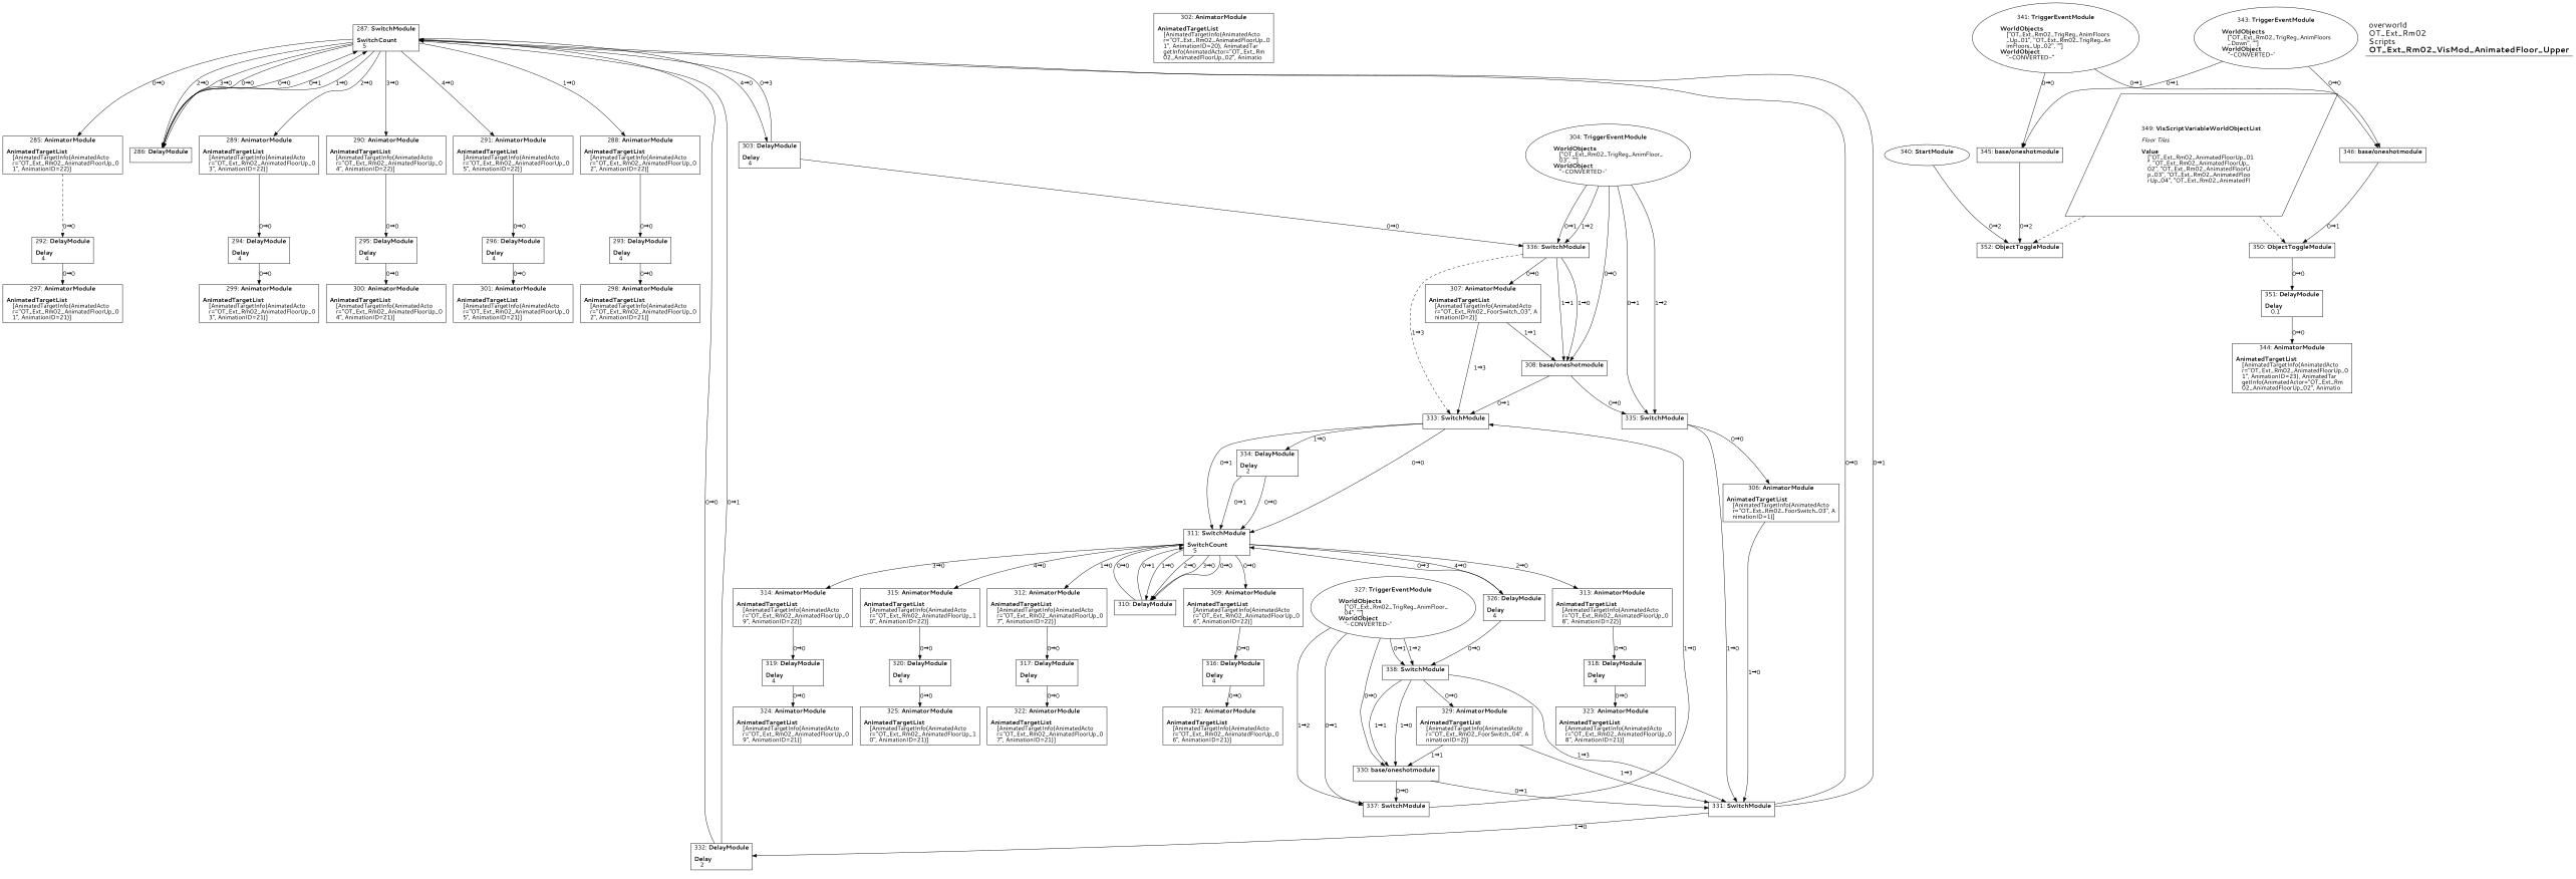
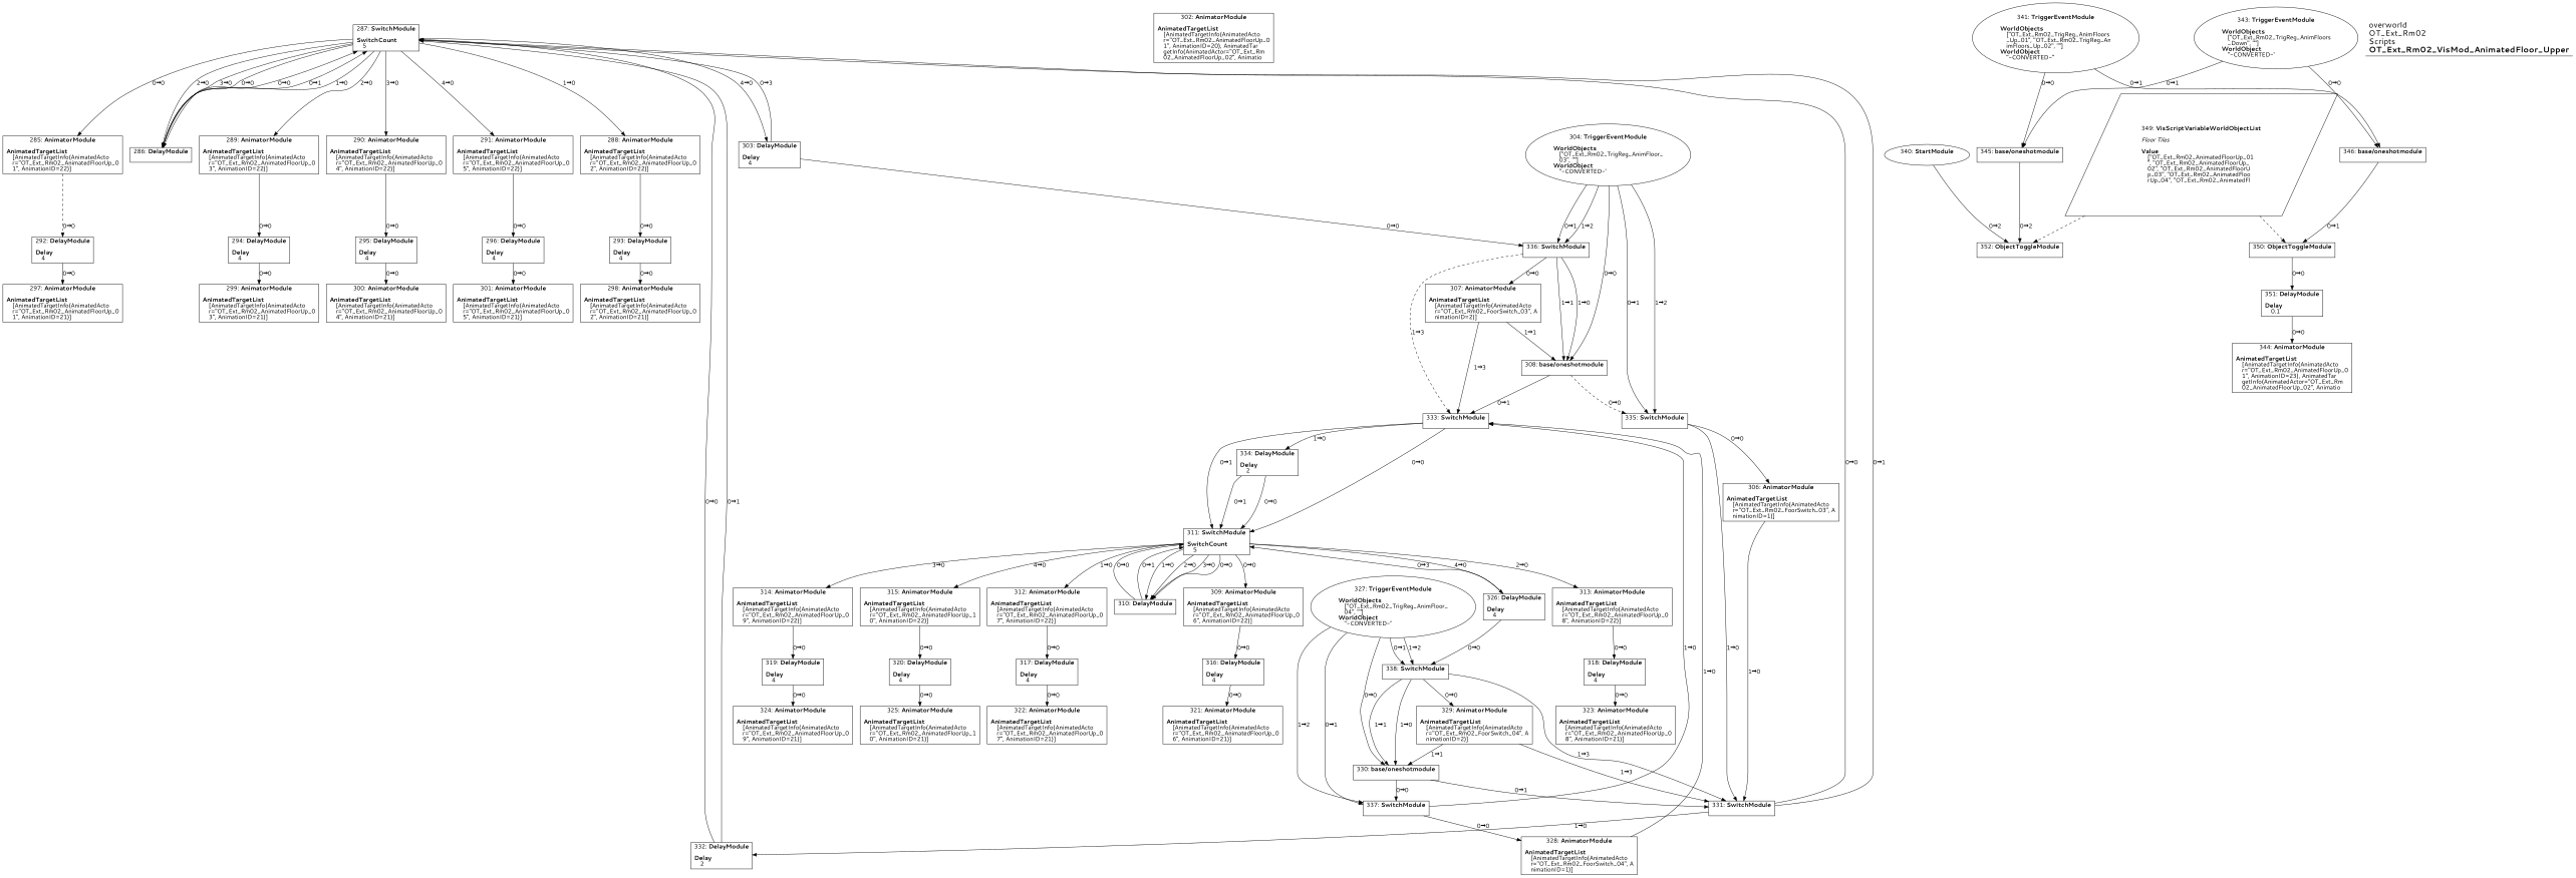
  digraph {
    fontname="Segoe UI"
    splines=spline
    node [fontname="Segoe UI" shape=box]
    edge [fontname="Segoe UI"]
    n1 [label=<285: <b>AnimatorModule</b><br/><br/><b>AnimatedTargetList</b><br align="left"/>    [AnimatedTargetInfo(AnimatedActo<br align="left"/>    r=&quot;OT_Ext_Rm02_AnimatedFloorUp_0<br align="left"/>    1&quot;, AnimationID=22)]<br align="left"/>>]
    n2 [label=<292: <b>DelayModule</b><br/><br/><b>Delay</b><br align="left"/>    4<br align="left"/>>]
    n3 [label=<297: <b>AnimatorModule</b><br/><br/><b>AnimatedTargetList</b><br align="left"/>    [AnimatedTargetInfo(AnimatedActo<br align="left"/>    r=&quot;OT_Ext_Rm02_AnimatedFloorUp_0<br align="left"/>    1&quot;, AnimationID=21)]<br align="left"/>>]
    n4 [label=<286: <b>DelayModule</b><br/><br/>>]
    n5 [label=<287: <b>SwitchModule</b><br/><br/><b>SwitchCount</b><br align="left"/>    5<br align="left"/>>]
    n6 [label=<289: <b>AnimatorModule</b><br/><br/><b>AnimatedTargetList</b><br align="left"/>    [AnimatedTargetInfo(AnimatedActo<br align="left"/>    r=&quot;OT_Ext_Rm02_AnimatedFloorUp_0<br align="left"/>    3&quot;, AnimationID=22)]<br align="left"/>>]
    n7 [label=<290: <b>AnimatorModule</b><br/><br/><b>AnimatedTargetList</b><br align="left"/>    [AnimatedTargetInfo(AnimatedActo<br align="left"/>    r=&quot;OT_Ext_Rm02_AnimatedFloorUp_0<br align="left"/>    4&quot;, AnimationID=22)]<br align="left"/>>]
    n8 [label=<291: <b>AnimatorModule</b><br/><br/><b>AnimatedTargetList</b><br align="left"/>    [AnimatedTargetInfo(AnimatedActo<br align="left"/>    r=&quot;OT_Ext_Rm02_AnimatedFloorUp_0<br align="left"/>    5&quot;, AnimationID=22)]<br align="left"/>>]
    n9 [label=<288: <b>AnimatorModule</b><br/><br/><b>AnimatedTargetList</b><br align="left"/>    [AnimatedTargetInfo(AnimatedActo<br align="left"/>    r=&quot;OT_Ext_Rm02_AnimatedFloorUp_0<br align="left"/>    2&quot;, AnimationID=22)]<br align="left"/>>]
    n10 [label=<303: <b>DelayModule</b><br/><br/><b>Delay</b><br align="left"/>    4<br align="left"/>>]
    n11 [label=<294: <b>DelayModule</b><br/><br/><b>Delay</b><br align="left"/>    4<br align="left"/>>]
    n12 [label=<295: <b>DelayModule</b><br/><br/><b>Delay</b><br align="left"/>    4<br align="left"/>>]
    n13 [label=<296: <b>DelayModule</b><br/><br/><b>Delay</b><br align="left"/>    4<br align="left"/>>]
    n14 [label=<293: <b>DelayModule</b><br/><br/><b>Delay</b><br align="left"/>    4<br align="left"/>>]
    n15 [label=<336: <b>SwitchModule</b><br/><br/>>]
    n16 [label=<299: <b>AnimatorModule</b><br/><br/><b>AnimatedTargetList</b><br align="left"/>    [AnimatedTargetInfo(AnimatedActo<br align="left"/>    r=&quot;OT_Ext_Rm02_AnimatedFloorUp_0<br align="left"/>    3&quot;, AnimationID=21)]<br align="left"/>>]
    n17 [label=<300: <b>AnimatorModule</b><br/><br/><b>AnimatedTargetList</b><br align="left"/>    [AnimatedTargetInfo(AnimatedActo<br align="left"/>    r=&quot;OT_Ext_Rm02_AnimatedFloorUp_0<br align="left"/>    4&quot;, AnimationID=21)]<br align="left"/>>]
    n18 [label=<301: <b>AnimatorModule</b><br/><br/><b>AnimatedTargetList</b><br align="left"/>    [AnimatedTargetInfo(AnimatedActo<br align="left"/>    r=&quot;OT_Ext_Rm02_AnimatedFloorUp_0<br align="left"/>    5&quot;, AnimationID=21)]<br align="left"/>>]
    n19 [label=<298: <b>AnimatorModule</b><br/><br/><b>AnimatedTargetList</b><br align="left"/>    [AnimatedTargetInfo(AnimatedActo<br align="left"/>    r=&quot;OT_Ext_Rm02_AnimatedFloorUp_0<br align="left"/>    2&quot;, AnimationID=21)]<br align="left"/>>]
    n20 [label=<308: <b>base/oneshotmodule</b><br/><br/>>]
    n21 [label=<307: <b>AnimatorModule</b><br/><br/><b>AnimatedTargetList</b><br align="left"/>    [AnimatedTargetInfo(AnimatedActo<br align="left"/>    r=&quot;OT_Ext_Rm02_FoorSwitch_03&quot;, A<br align="left"/>    nimationID=2)]<br align="left"/>>]
    n22 [label=<333: <b>SwitchModule</b><br/><br/>>]
    n23 [label=<302: <b>AnimatorModule</b><br/><br/><b>AnimatedTargetList</b><br align="left"/>    [AnimatedTargetInfo(AnimatedActo<br align="left"/>    r=&quot;OT_Ext_Rm02_AnimatedFloorUp_0<br align="left"/>    1&quot;, AnimationID=20), AnimatedTar<br align="left"/>    getInfo(AnimatedActor=&quot;OT_Ext_Rm<br align="left"/>    02_AnimatedFloorUp_02&quot;, Animatio<br align="left"/>>]
    n24 [label=<335: <b>SwitchModule</b><br/><br/>>]
    n25 [label=<311: <b>SwitchModule</b><br/><br/><b>SwitchCount</b><br align="left"/>    5<br align="left"/>>]
    n26 [label=<334: <b>DelayModule</b><br/><br/><b>Delay</b><br align="left"/>    2<br align="left"/>>]
    n27 [label=<304: <b>TriggerEventModule</b><br/><br/><b>WorldObjects</b><br align="left"/>    [&quot;OT_Ext_Rm02_TrigReg_AnimFloor_<br align="left"/>    03&quot;, &quot;&quot;]<br align="left"/><b>WorldObject</b><br align="left"/>    &quot;-CONVERTED-&quot;<br align="left"/>> shape=oval]
    n28 [label=<306: <b>AnimatorModule</b><br/><br/><b>AnimatedTargetList</b><br align="left"/>    [AnimatedTargetInfo(AnimatedActo<br align="left"/>    r=&quot;OT_Ext_Rm02_FoorSwitch_03&quot;, A<br align="left"/>    nimationID=1)]<br align="left"/>>]
    n29 [label=<331: <b>SwitchModule</b><br/><br/>>]
    n30 [label=<332: <b>DelayModule</b><br/><br/><b>Delay</b><br align="left"/>    2<br align="left"/>>]
    n31 [label=<309: <b>AnimatorModule</b><br/><br/><b>AnimatedTargetList</b><br align="left"/>    [AnimatedTargetInfo(AnimatedActo<br align="left"/>    r=&quot;OT_Ext_Rm02_AnimatedFloorUp_0<br align="left"/>    6&quot;, AnimationID=22)]<br align="left"/>>]
    n32 [label=<310: <b>DelayModule</b><br/><br/>>]
    n33 [label=<313: <b>AnimatorModule</b><br/><br/><b>AnimatedTargetList</b><br align="left"/>    [AnimatedTargetInfo(AnimatedActo<br align="left"/>    r=&quot;OT_Ext_Rm02_AnimatedFloorUp_0<br align="left"/>    8&quot;, AnimationID=22)]<br align="left"/>>]
    n34 [label=<314: <b>AnimatorModule</b><br/><br/><b>AnimatedTargetList</b><br align="left"/>    [AnimatedTargetInfo(AnimatedActo<br align="left"/>    r=&quot;OT_Ext_Rm02_AnimatedFloorUp_0<br align="left"/>    9&quot;, AnimationID=22)]<br align="left"/>>]
    n35 [label=<315: <b>AnimatorModule</b><br/><br/><b>AnimatedTargetList</b><br align="left"/>    [AnimatedTargetInfo(AnimatedActo<br align="left"/>    r=&quot;OT_Ext_Rm02_AnimatedFloorUp_1<br align="left"/>    0&quot;, AnimationID=22)]<br align="left"/>>]
    n36 [label=<312: <b>AnimatorModule</b><br/><br/><b>AnimatedTargetList</b><br align="left"/>    [AnimatedTargetInfo(AnimatedActo<br align="left"/>    r=&quot;OT_Ext_Rm02_AnimatedFloorUp_0<br align="left"/>    7&quot;, AnimationID=22)]<br align="left"/>>]
    n37 [label=<326: <b>DelayModule</b><br/><br/><b>Delay</b><br align="left"/>    4<br align="left"/>>]
    n38 [label=<316: <b>DelayModule</b><br/><br/><b>Delay</b><br align="left"/>    4<br align="left"/>>]
    n39 [label=<321: <b>AnimatorModule</b><br/><br/><b>AnimatedTargetList</b><br align="left"/>    [AnimatedTargetInfo(AnimatedActo<br align="left"/>    r=&quot;OT_Ext_Rm02_AnimatedFloorUp_0<br align="left"/>    6&quot;, AnimationID=21)]<br align="left"/>>]
    n40 [label=<318: <b>DelayModule</b><br/><br/><b>Delay</b><br align="left"/>    4<br align="left"/>>]
    n41 [label=<319: <b>DelayModule</b><br/><br/><b>Delay</b><br align="left"/>    4<br align="left"/>>]
    n42 [label=<320: <b>DelayModule</b><br/><br/><b>Delay</b><br align="left"/>    4<br align="left"/>>]
    n43 [label=<317: <b>DelayModule</b><br/><br/><b>Delay</b><br align="left"/>    4<br align="left"/>>]
    n44 [label=<338: <b>SwitchModule</b><br/><br/>>]
    n45 [label=<323: <b>AnimatorModule</b><br/><br/><b>AnimatedTargetList</b><br align="left"/>    [AnimatedTargetInfo(AnimatedActo<br align="left"/>    r=&quot;OT_Ext_Rm02_AnimatedFloorUp_0<br align="left"/>    8&quot;, AnimationID=21)]<br align="left"/>>]
    n46 [label=<324: <b>AnimatorModule</b><br/><br/><b>AnimatedTargetList</b><br align="left"/>    [AnimatedTargetInfo(AnimatedActo<br align="left"/>    r=&quot;OT_Ext_Rm02_AnimatedFloorUp_0<br align="left"/>    9&quot;, AnimationID=21)]<br align="left"/>>]
    n47 [label=<325: <b>AnimatorModule</b><br/><br/><b>AnimatedTargetList</b><br align="left"/>    [AnimatedTargetInfo(AnimatedActo<br align="left"/>    r=&quot;OT_Ext_Rm02_AnimatedFloorUp_1<br align="left"/>    0&quot;, AnimationID=21)]<br align="left"/>>]
    n48 [label=<322: <b>AnimatorModule</b><br/><br/><b>AnimatedTargetList</b><br align="left"/>    [AnimatedTargetInfo(AnimatedActo<br align="left"/>    r=&quot;OT_Ext_Rm02_AnimatedFloorUp_0<br align="left"/>    7&quot;, AnimationID=21)]<br align="left"/>>]
    n49 [label=<330: <b>base/oneshotmodule</b><br/><br/>>]
    n50 [label=<329: <b>AnimatorModule</b><br/><br/><b>AnimatedTargetList</b><br align="left"/>    [AnimatedTargetInfo(AnimatedActo<br align="left"/>    r=&quot;OT_Ext_Rm02_FoorSwitch_04&quot;, A<br align="left"/>    nimationID=2)]<br align="left"/>>]
    n51 [label=<337: <b>SwitchModule</b><br/><br/>>]
    n52 [label=<327: <b>TriggerEventModule</b><br/><br/><b>WorldObjects</b><br align="left"/>    [&quot;OT_Ext_Rm02_TrigReg_AnimFloor_<br align="left"/>    04&quot;, &quot;&quot;]<br align="left"/><b>WorldObject</b><br align="left"/>    &quot;-CONVERTED-&quot;<br align="left"/>> shape=oval]
+   n53 [label=<328: <b>AnimatorModule</b><br/><br/><b>AnimatedTargetList</b><br align="left"/>    [AnimatedTargetInfo(AnimatedActo<br align="left"/>    r=&quot;OT_Ext_Rm02_FoorSwitch_04&quot;, A<br align="left"/>    nimationID=1)]<br align="left"/>>]
    n54 [label=<340: <b>StartModule</b><br/><br/>> shape=oval]
    n55 [label=<352: <b>ObjectToggleModule</b><br/><br/>>]
    n56 [label=<341: <b>TriggerEventModule</b><br/><br/><b>WorldObjects</b><br align="left"/>    [&quot;OT_Ext_Rm02_TrigReg_AnimFloors<br align="left"/>    _Up_01&quot;, &quot;OT_Ext_Rm02_TrigReg_An<br align="left"/>    imFloors_Up_02&quot;, &quot;&quot;]<br align="left"/><b>WorldObject</b><br align="left"/>    &quot;-CONVERTED-&quot;<br align="left"/>> shape=oval]
    n57 [label=<345: <b>base/oneshotmodule</b><br/><br/>>]
    n58 [label=<346: <b>base/oneshotmodule</b><br/><br/>>]
    n59 [label=<350: <b>ObjectToggleModule</b><br/><br/>>]
    n60 [label=<351: <b>DelayModule</b><br/><br/><b>Delay</b><br align="left"/>    0.1<br align="left"/>>]
    n61 [label=<343: <b>TriggerEventModule</b><br/><br/><b>WorldObjects</b><br align="left"/>    [&quot;OT_Ext_Rm02_TrigReg_AnimFloors<br align="left"/>    _Down&quot;, &quot;&quot;]<br align="left"/><b>WorldObject</b><br align="left"/>    &quot;-CONVERTED-&quot;<br align="left"/>> shape=oval]
    n62 [label=<344: <b>AnimatorModule</b><br/><br/><b>AnimatedTargetList</b><br align="left"/>    [AnimatedTargetInfo(AnimatedActo<br align="left"/>    r=&quot;OT_Ext_Rm02_AnimatedFloorUp_0<br align="left"/>    1&quot;, AnimationID=23), AnimatedTar<br align="left"/>    getInfo(AnimatedActor=&quot;OT_Ext_Rm<br align="left"/>    02_AnimatedFloorUp_02&quot;, Animatio<br align="left"/>>]
    n63 [label=<349: <b>VisScriptVariableWorldObjectList</b><br/><br/><i>Floor Tiles<br align="left"/></i><br align="left"/><b>Value</b><br align="left"/>    [&quot;OT_Ext_Rm02_AnimatedFloorUp_01<br align="left"/>    &quot;, &quot;OT_Ext_Rm02_AnimatedFloorUp_<br align="left"/>    02&quot;, &quot;OT_Ext_Rm02_AnimatedFloorU<br align="left"/>    p_03&quot;, &quot;OT_Ext_Rm02_AnimatedFloo<br align="left"/>    rUp_04&quot;, &quot;OT_Ext_Rm02_AnimatedFl<br align="left"/>> shape=parallelogram]
    n64 [label=<<font point-size="20">overworld<br align="left"/>OT_Ext_Rm02<br align="left"/>Scripts<br align="left"/><b>OT_Ext_Rm02_VisMod_AnimatedFloor_Upper</b><br align="left"/></font>> shape=underline]
    n1 -> n2 [label="0→0" style=dashed]
    n2 -> n3 [label="0→0"]
    n4 -> n5 [label="0→0"]
    n4 -> n5 [label="0→1"]
    n5 -> n1 [label="0→0"]
    n5 -> n4 [label="1→0"]
    n5 -> n4 [label="2→0"]
    n5 -> n4 [label="3→0"]
    n5 -> n4 [label="0→0"]
    n5 -> n6 [label="2→0"]
    n5 -> n7 [label="3→0"]
    n5 -> n8 [label="4→0"]
    n5 -> n9 [label="1→0"]
    n5 -> n10 [label="4→0"]
    n6 -> n11 [label="0→0"]
    n7 -> n12 [label="0→0"]
    n8 -> n13 [label="0→0"]
    n9 -> n14 [label="0→0"]
    n10 -> n5 [label="0→3"]
    n10 -> n15 [label="0→0"]
    n11 -> n16 [label="0→0"]
    n12 -> n17 [label="0→0"]
    n13 -> n18 [label="0→0"]
    n14 -> n19 [label="0→0"]
    n15 -> n20 [label="1→1"]
    n15 -> n20 [label="1→0"]
    n15 -> n21 [label="0→0"]
    n15 -> n22 [label="1→3" style=dashed]
    n20 -> n22 [label="0→1"]
-   n20 -> n24 [label="0→0"]
+   n20 -> n24 [label="0→0" style=dashed]
    n21 -> n20 [label="1→1"]
    n21 -> n22 [label="1→3"]
    n22 -> n25 [label="0→0"]
    n22 -> n25 [label="0→1"]
    n22 -> n26 [label="1→0"]
    n24 -> n28 [label="0→0"]
    n24 -> n29 [label="1→0"]
    n25 -> n31 [label="0→0"]
    n25 -> n32 [label="1→0"]
    n25 -> n32 [label="2→0"]
    n25 -> n32 [label="3→0"]
    n25 -> n32 [label="0→0"]
    n25 -> n33 [label="2→0"]
    n25 -> n34 [label="3→0"]
    n25 -> n35 [label="4→0"]
    n25 -> n36 [label="1→0"]
    n25 -> n37 [label="4→0"]
    n26 -> n25 [label="0→0"]
    n26 -> n25 [label="0→1"]
    n27 -> n15 [label="0→1"]
    n27 -> n15 [label="1→2"]
    n27 -> n20 [label="0→0"]
    n27 -> n24 [label="0→1"]
    n27 -> n24 [label="1→2"]
    n28 -> n29 [label="1→0"]
    n29 -> n5 [label="0→0"]
    n29 -> n5 [label="0→1"]
    n29 -> n30 [label="1→0"]
    n30 -> n5 [label="0→0"]
    n30 -> n5 [label="0→1"]
    n31 -> n38 [label="0→0"]
    n32 -> n25 [label="0→0"]
    n32 -> n25 [label="0→1"]
    n33 -> n40 [label="0→0"]
    n34 -> n41 [label="0→0"]
    n35 -> n42 [label="0→0"]
    n36 -> n43 [label="0→0"]
    n37 -> n25 [label="0→3"]
    n37 -> n44 [label="0→0"]
    n38 -> n39 [label="0→0"]
    n40 -> n45 [label="0→0"]
    n41 -> n46 [label="0→0"]
    n42 -> n47 [label="0→0"]
    n43 -> n48 [label="0→0"]
    n44 -> n29 [label="1→3"]
    n44 -> n49 [label="1→1"]
    n44 -> n49 [label="1→0"]
    n44 -> n50 [label="0→0"]
    n49 -> n29 [label="0→1"]
    n49 -> n51 [label="0→0"]
    n50 -> n29 [label="1→3"]
    n50 -> n49 [label="1→1"]
    n51 -> n22 [label="1→0"]
+   n51 -> n53 [label="0→0"]
    n52 -> n44 [label="0→1"]
    n52 -> n44 [label="1→2"]
    n52 -> n49 [label="0→0"]
    n52 -> n51 [label="0→1"]
    n52 -> n51 [label="1→2"]
+   n53 -> n22 [label="1→0"]
    n54 -> n55 [label="0→2"]
    n56 -> n57 [label="0→0"]
    n56 -> n58 [label="0→1"]
    n57 -> n55 [label="0→2"]
    n58 -> n59 [label="0→1"]
    n59 -> n60 [label="0→0"]
    n60 -> n62 [label="0→0"]
    n61 -> n57 [label="0→1"]
    n61 -> n58 [label="0→0"]
    n63 -> n55 [style=dashed]
    n63 -> n59 [style=dashed]
  }
